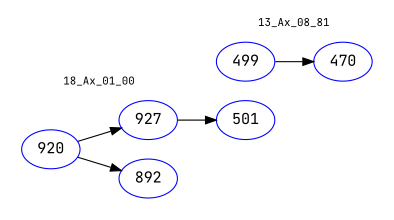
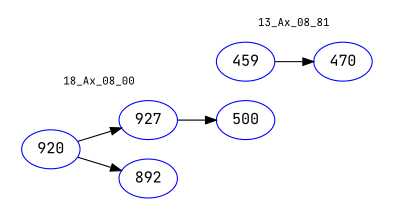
  digraph {
    fontname="JetBrains Mono"
    rankdir=LR
    node [color=blue fontname="JetBrains Mono"]
    edge [color=black fontname="JetBrains Mono"]
    n1 [label=920]
    n2 [label=892]
    n3 [label=927]
-   n4 [label=499]
+   n4 [label=459]
    n5 [label=470]
-   n6 [label=501]
+   n6 [label=500]
    subgraph cluster_1 {
      color=white
      fontsize=10
-     label="18_Ax_01_00"
+     label="18_Ax_08_00"
      n1
      n2
      n3
    }
    subgraph cluster_2 {
      color=white
      fontsize=10
      label="13_Ax_08_81"
      n4
      n5
      n6
    }
    n1 -> n2
    n1 -> n3
    n3 -> n6
    n4 -> n5
  }
